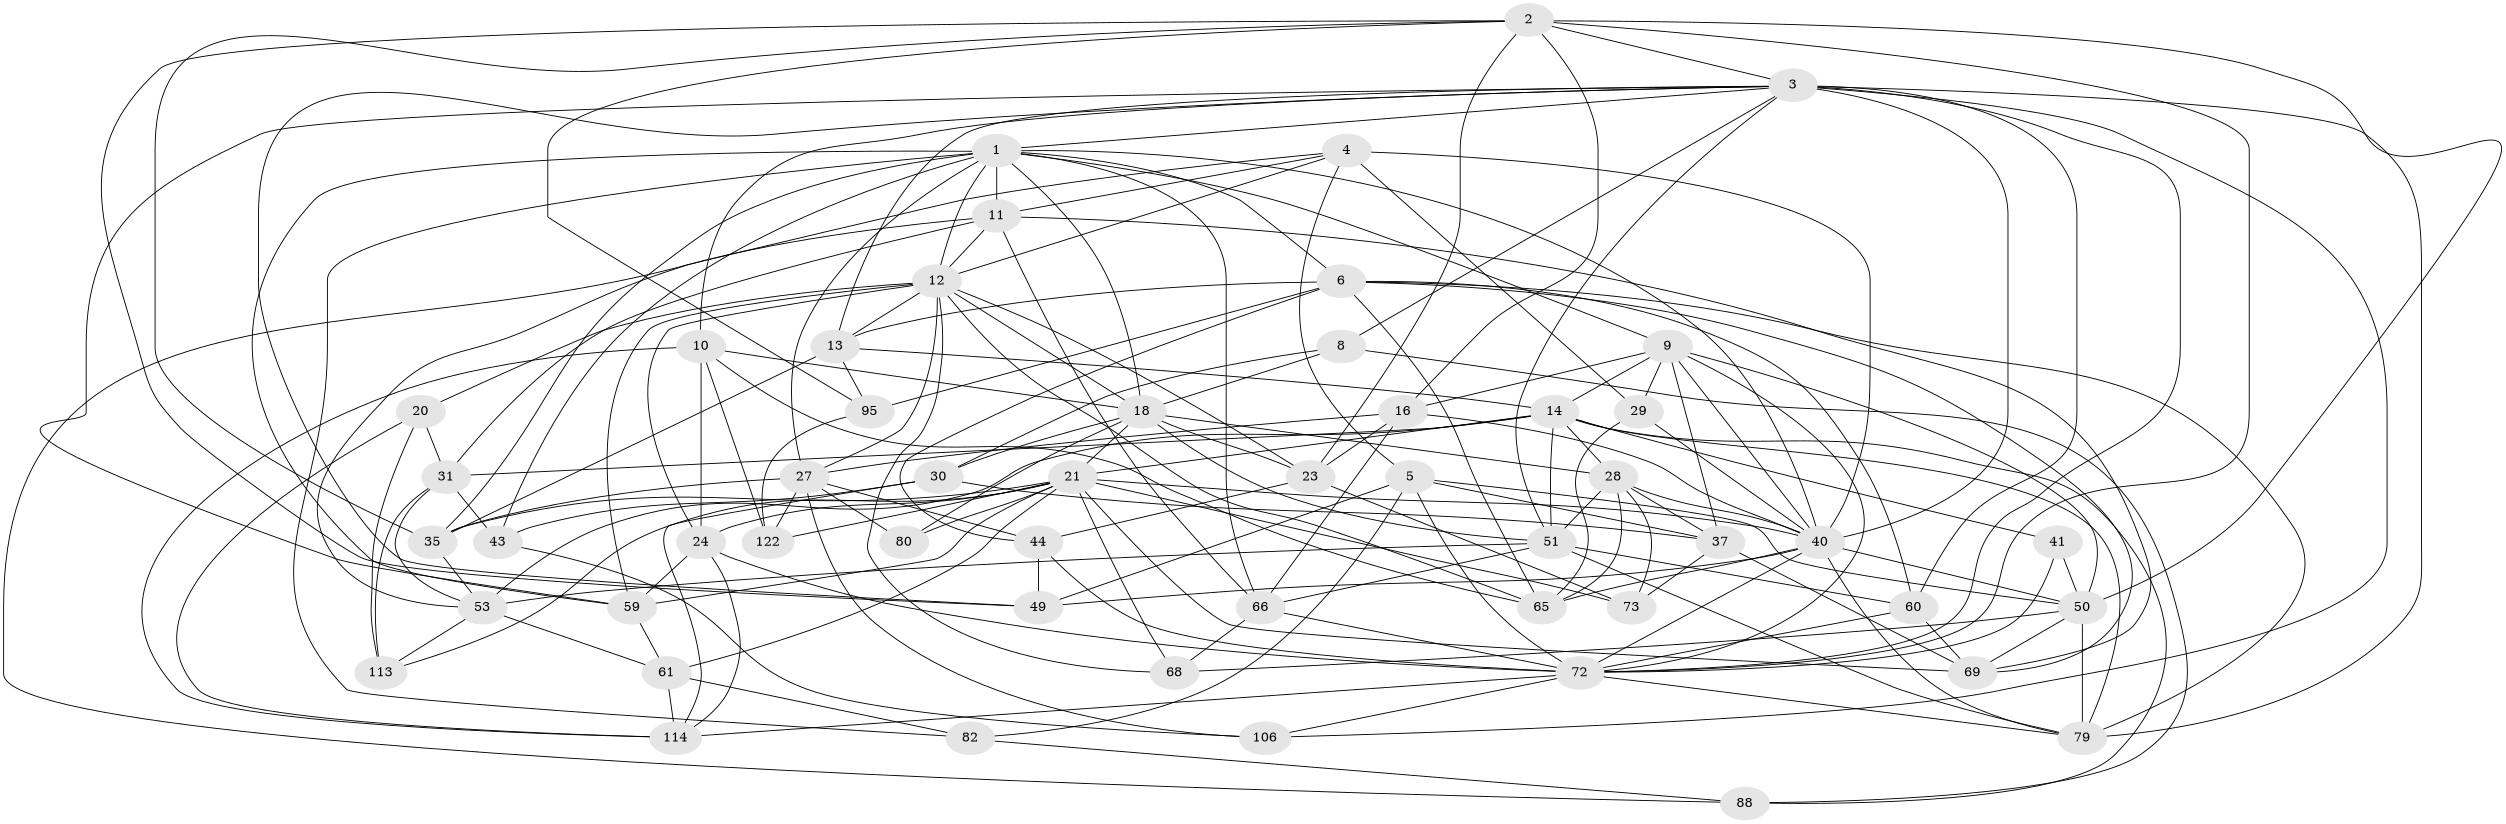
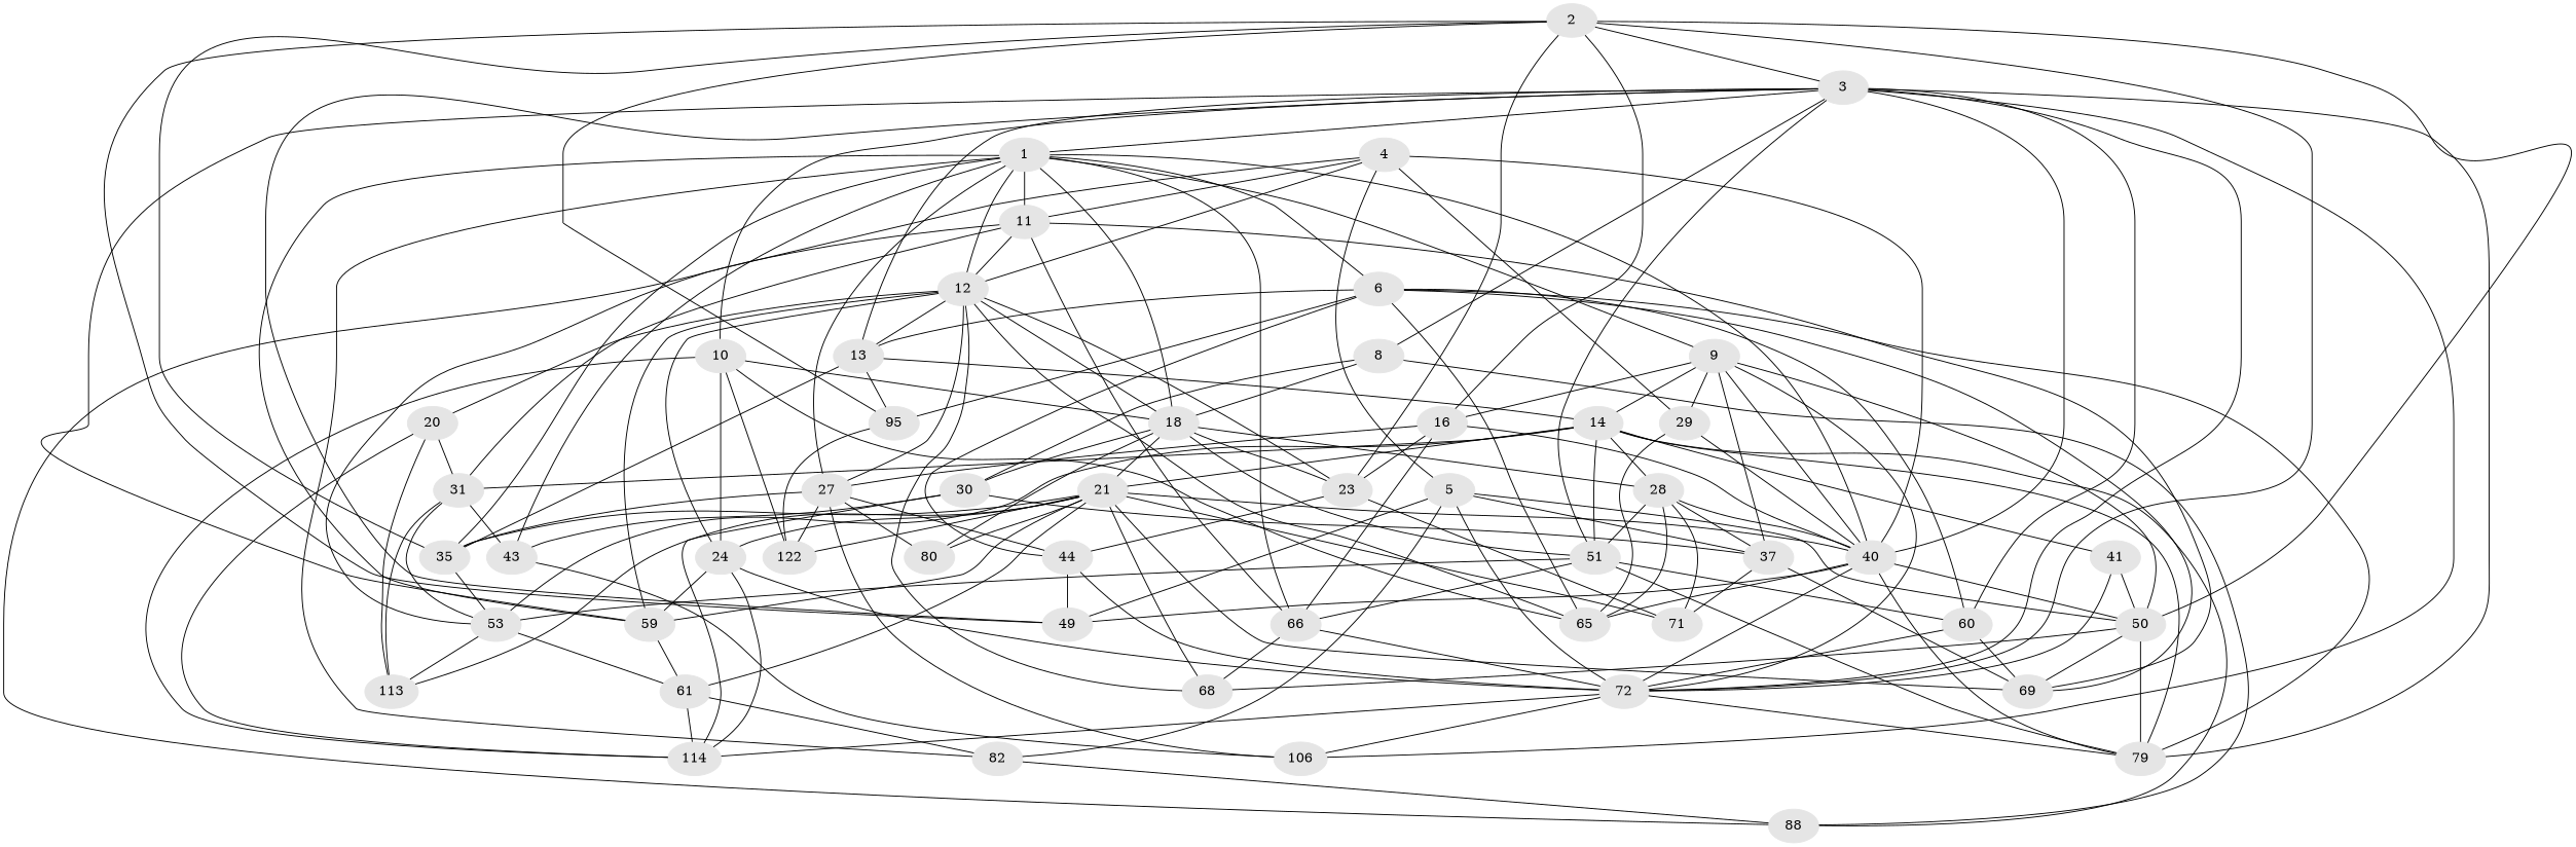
  graph {
    node [color=gray90 style=filled]
    1 [super="+38+46+7"]
    6 [super="+85+96"]
    9 [super="+19+102"]
    11 [super="+81+15"]
    12 [super="+76+22"]
    18 [super="+54+63"]
    27 [super="+77"]
    35 [super="+75"]
    40 [super="+118+58"]
    43
    59 [super="+112"]
    66 [super="+90"]
    82
    95
    13 [super="+127"]
    60 [super="+109"]
    79 [super="+91+121"]
    44 [super="+98"]
    65 [super="+116"]
    69 [super="+74"]
    16 [super="+110"]
    50 [super="+57+84"]
    72 [super="+103+119+87"]
    29
    37 [super="+120"]
    14 [super="+23"]
    88
    31 [super="+45"]
    n29 [label=23 super="+32"]
    24 [super="+70"]
    20
    68
    51 [super="+62+67"]
    30 [super="+111"]
    21 [super="+129+25"]
    28 [super="+33"]
    80
    106
    122
    53 [super="+83+71"]
    49 [super="+115"]
    61 [super="+107"]
    2 [super="+64+101"]
    3 [super="+48+17"]
    8
    10 [super="+93"]
-   73
+   73 [label=71]
    114 [super="+126"]
    4 [super="+117"]
    5 [super="+125"]
    113
    41
    1 -- 6
    1 -- 9
    1 -- 11
    1 -- 12
    1 -- 18
    1 -- 27
    1 -- 35
    1 -- 40
    1 -- 43
    1 -- 59
    1 -- 66
    1 -- 82
    6 -- 95
    6 -- 13
    6 -- 60
    6 -- 79
    6 -- 44
    6 -- 65
    6 -- 69
    9 -- 40
    9 -- 16
    9 -- 50
    9 -- 72
    9 -- 29
    9 -- 37
    9 -- 14
    11 -- 12
    11 -- 66
    11 -- 69
    11 -- 88
    11 -- 31
    12 -- 18
    12 -- 27
    12 -- 59
    12 -- 13
    12 -- 65
    12 -- n29
    12 -- 24
    12 -- 20
    12 -- 68
    18 -- n29
    18 -- 51
    18 -- 30 [weight=2]
    18 -- 21
    18 -- 28
    18 -- 80 [weight=2]
    27 -- 35
    27 -- 44
    27 -- 80
    27 -- 106
    27 -- 122
    35 -- 53
    40 -- 79
    40 -- 65
    40 -- 50
    40 -- 72
    40 -- 49 [weight=2]
    43 -- 106
    59 -- 61
    66 -- 72
    66 -- 68
    82 -- 88
    95 -- 122
    13 -- 35
    13 -- 95
    13 -- 14
    60 -- 69
    60 -- 72
    44 -- 72 [weight=2]
    44 -- 49
    16 -- 27
    16 -- 40
    16 -- 66
    16 -- n29
    50 -- 79 [weight=2]
    50 -- 69
    50 -- 68
    72 -- 79
    72 -- 106
    72 -- 114
    29 -- 40
    29 -- 65
    37 -- 69
    37 -- 73
    14 -- 79
    14 -- 88
    14 -- 31
    14 -- 51
    14 -- 21
    14 -- 28 [weight=2]
    14 -- 53 [weight=2]
    14 -- 41
    31 -- 43
    31 -- 53
    31 -- 113
    n29 -- 44
    n29 -- 73
    24 -- 59
    24 -- 72
    24 -- 114
    20 -- 31
    20 -- 114
    20 -- 113
    51 -- 66
    51 -- 60
    51 -- 79
    51 -- 53
    30 -- 43
    30 -- 37
    30 -- 114
    21 -- 35
    21 -- 40
    21 -- 59
    21 -- 69
    21 -- 24
    21 -- 68
    21 -- 80
    21 -- 122
    21 -- 61 [weight=2]
    21 -- 73
    21 -- 113
    28 -- 40
    28 -- 65
    28 -- 37
    28 -- 51
    28 -- 73
    53 -- 61
    53 -- 113
    61 -- 82
    61 -- 114
    2 -- 35
    2 -- 95
    2 -- 16
    2 -- 50
    2 -- 72
    2 -- n29
    2 -- 49
    2 -- 3
    3 -- 1
    3 -- 40
    3 -- 59
    3 -- 13
    3 -- 60 [weight=2]
    3 -- 79
    3 -- 72
    3 -- 51
    3 -- 106
    3 -- 49
    3 -- 8
    3 -- 10
    8 -- 18
    8 -- 88
    8 -- 30
    10 -- 18
    10 -- 65
    10 -- 24
    10 -- 122
    10 -- 114
    4 -- 11
    4 -- 12
    4 -- 40
    4 -- 29
    4 -- 53
    4 -- 5
    5 -- 82
    5 -- 50
    5 -- 72
    5 -- 37
    5 -- 49
    41 -- 50 [weight=2]
    41 -- 72
  }
